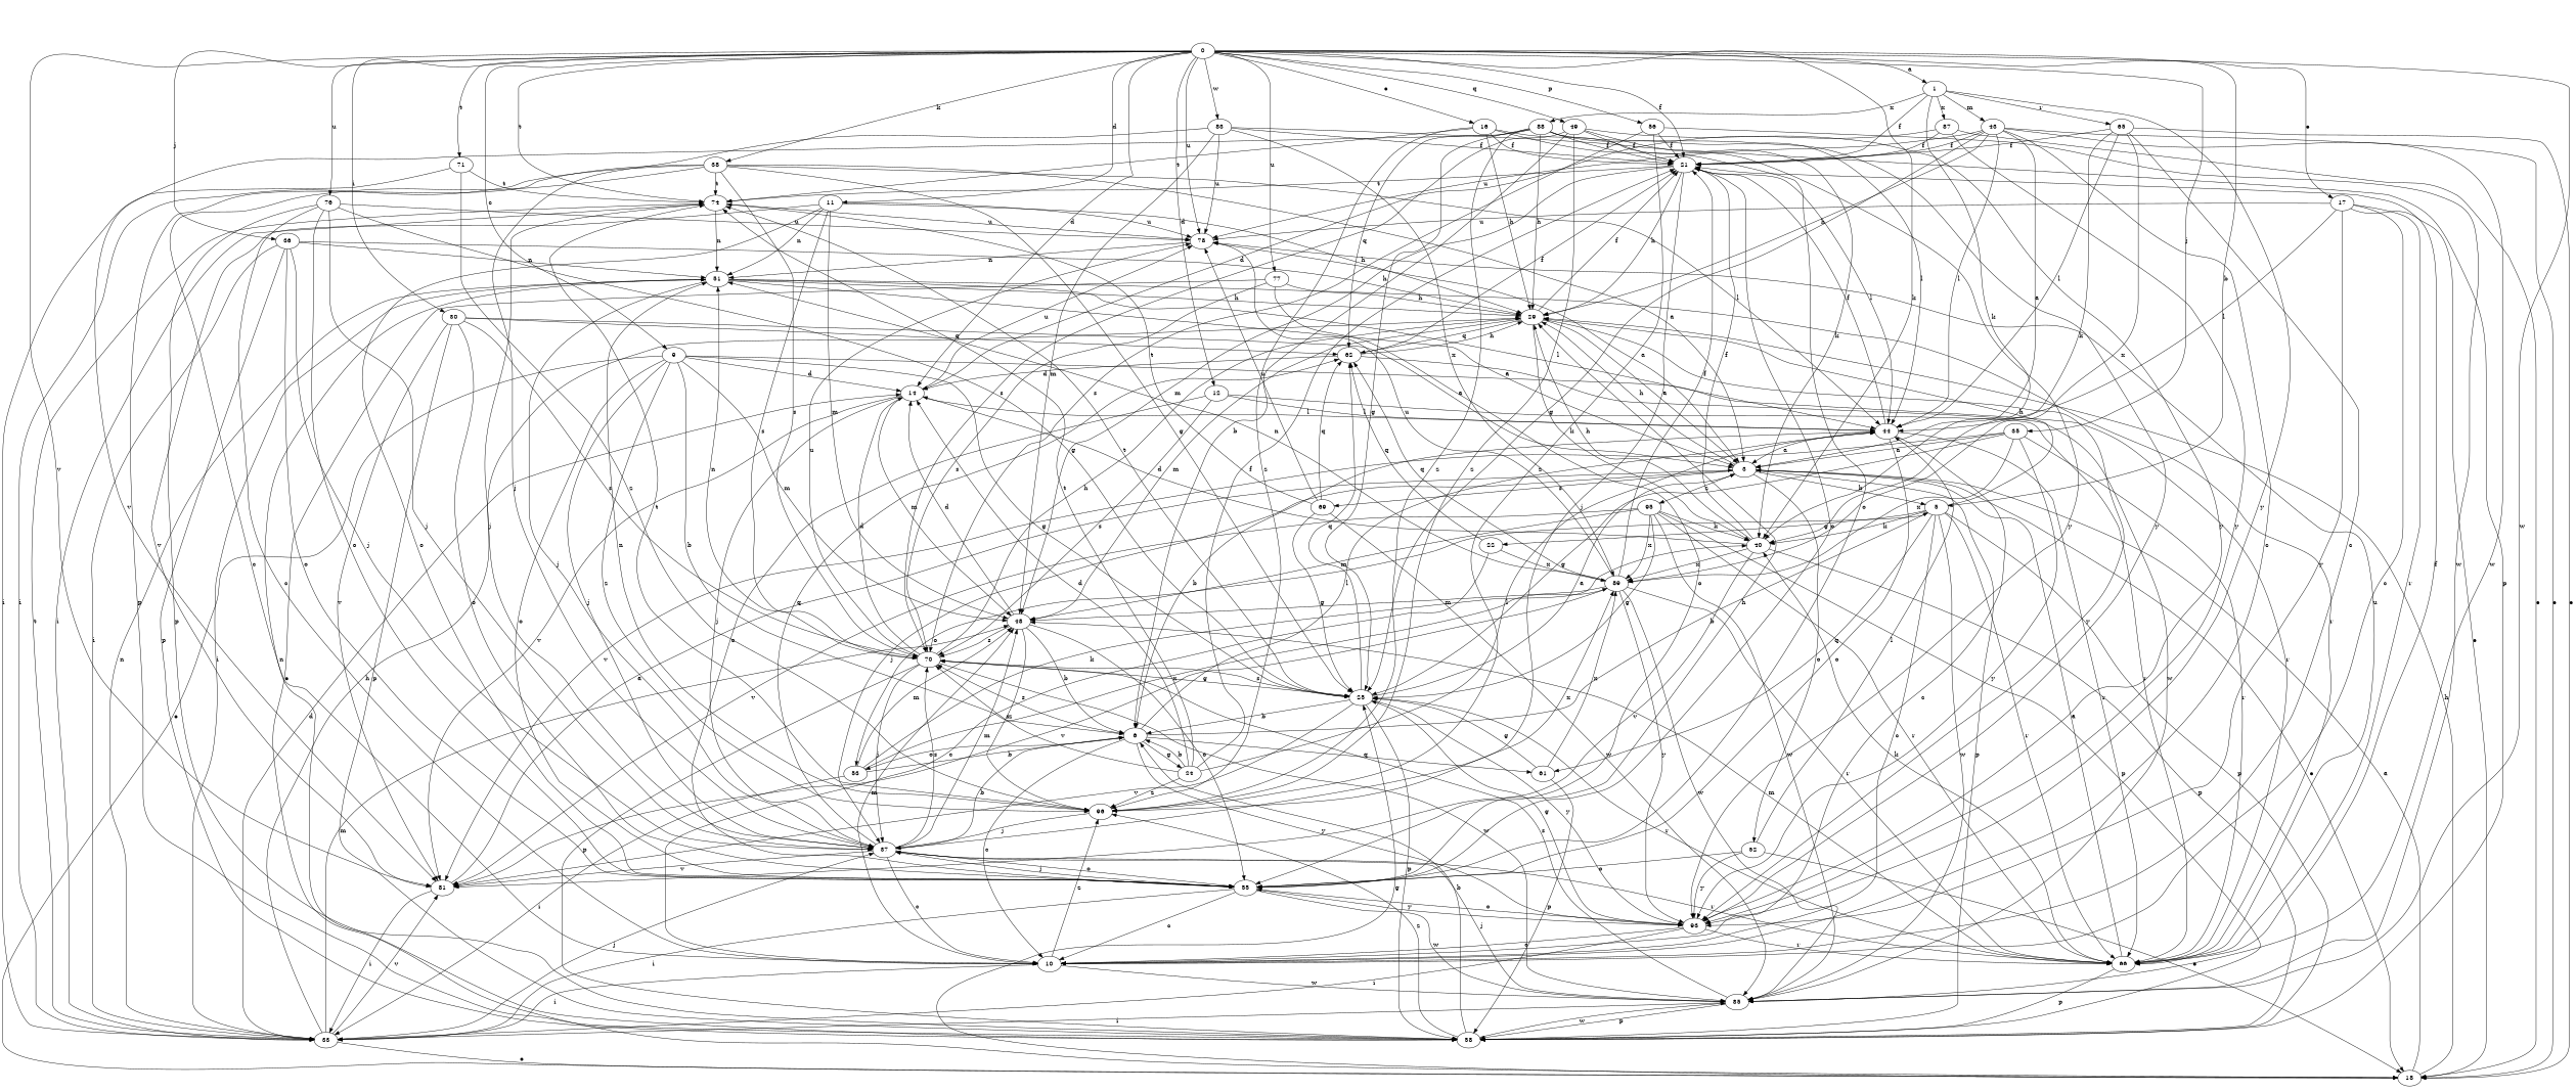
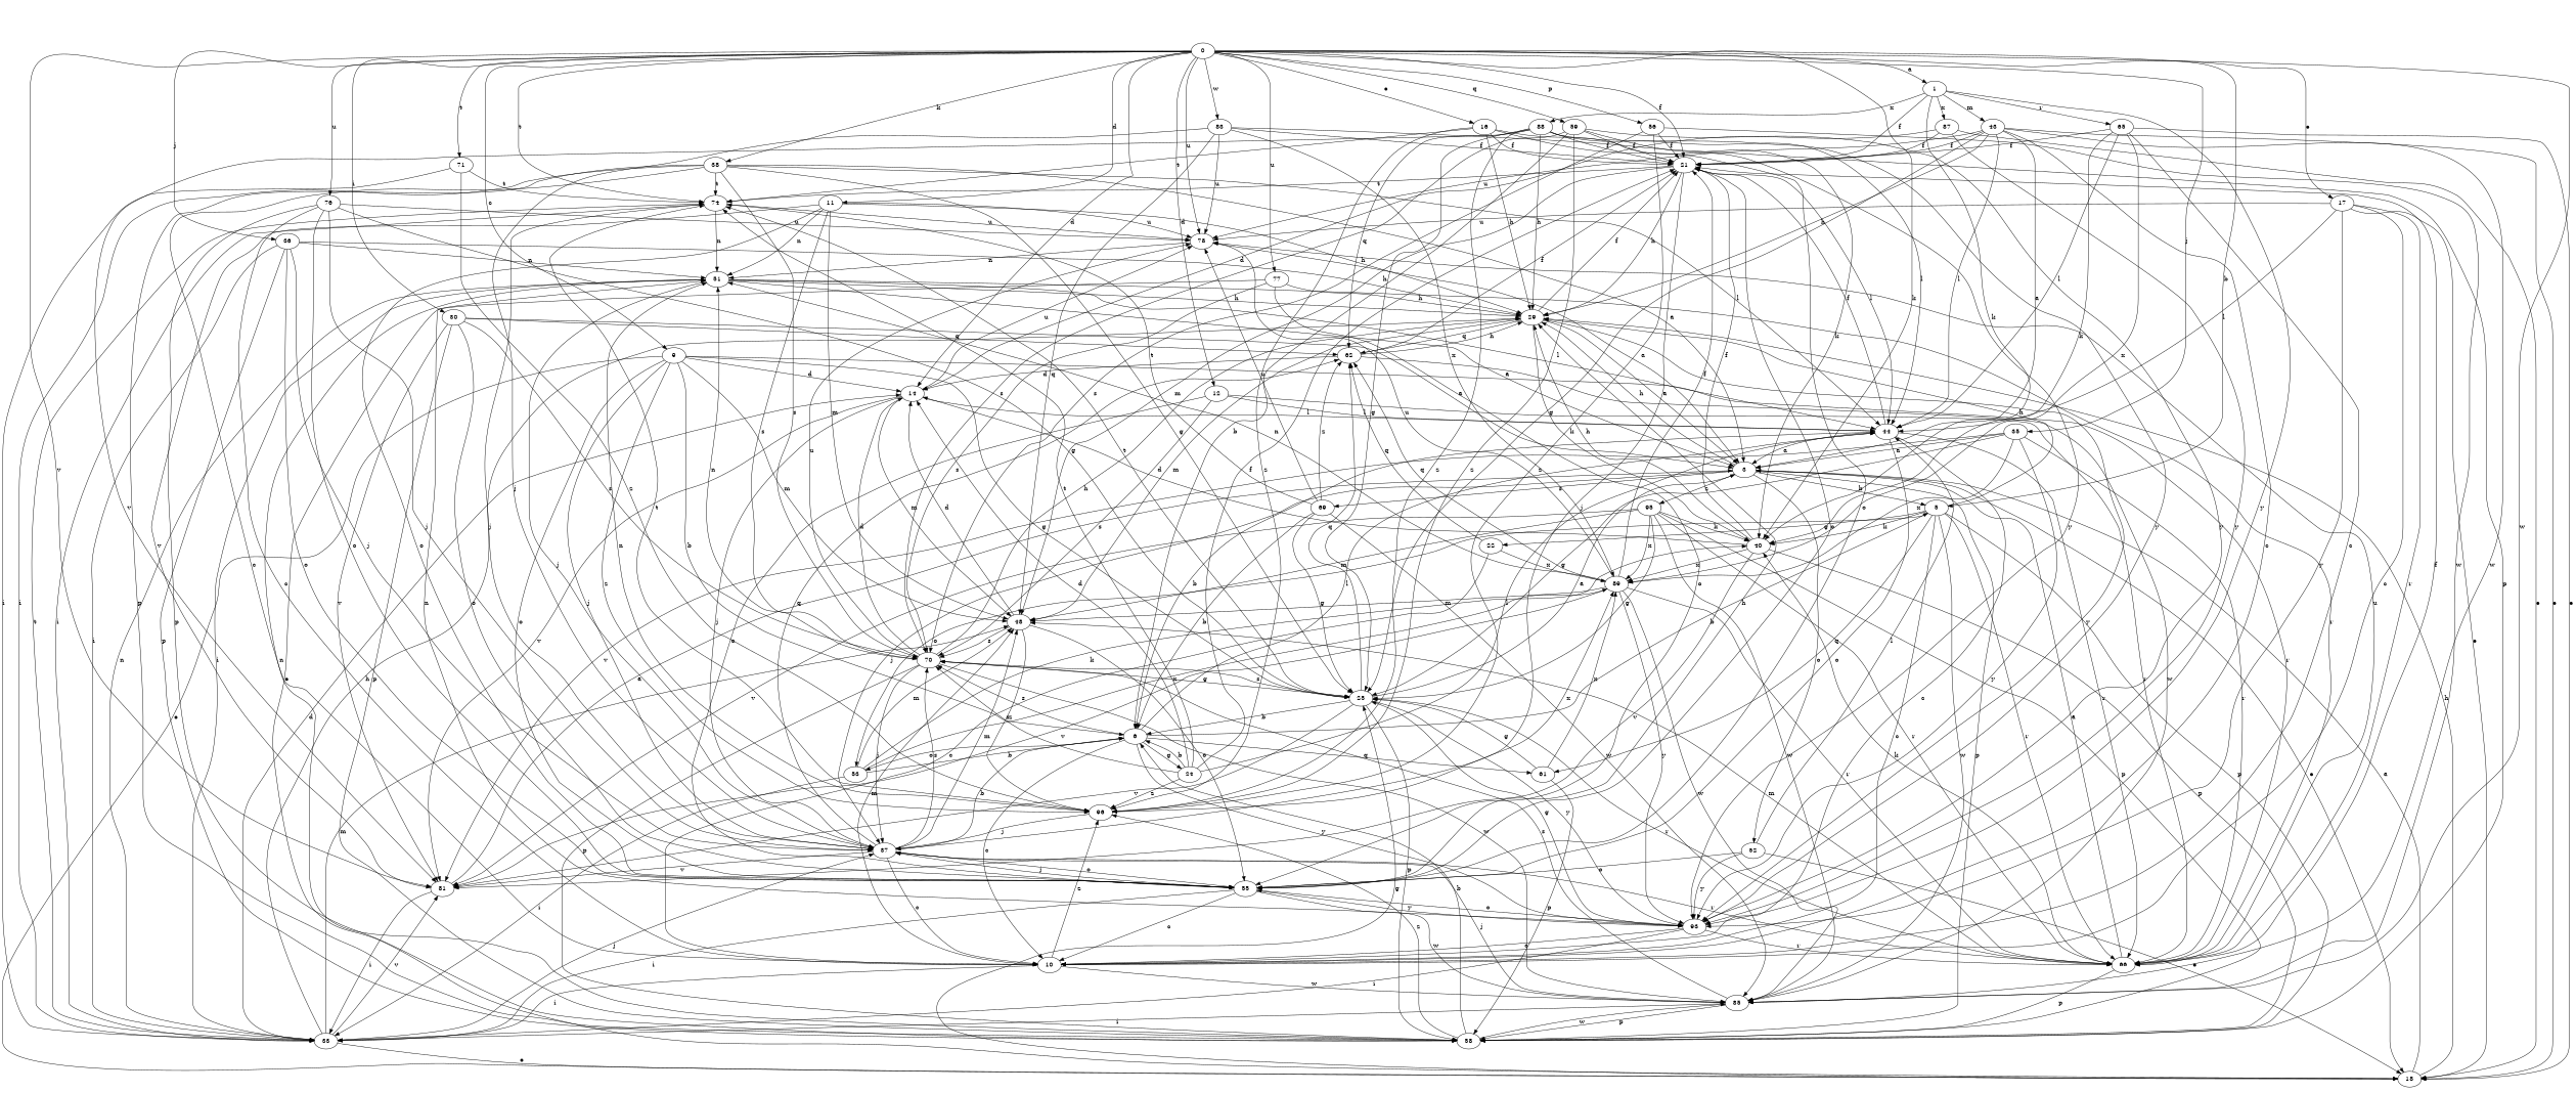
  strict digraph {
    0
    1
    5
    9
    11
    12
    14
    16
    17
    21
    30
    35
    36
    38
    40
    56
-   59 [label=49]
+   59
    71
    74
    76
    77
    78
    81
    83
    85
    n26 [label=43]
    65
    87
    88
    93
    29
    58
    10
    22
    53
    61
    66
    18
    37
    6
    25
    48
    55
    96
    70
    51
    44
    3
    62
    89
    33
    52
    69
    95
    24
    0 -> 1 [label=a]
    0 -> 5 [label=b]
    0 -> 9 [label=c]
    0 -> 11 [label=d]
    0 -> 12 [label=d]
    0 -> 14 [label=d]
    0 -> 16 [label=e]
    0 -> 17 [label=e]
    0 -> 21 [label=f]
    0 -> 30 [label=i]
    0 -> 35 [label=j]
    0 -> 36 [label=j]
    0 -> 38 [label=k]
    0 -> 40 [label=k]
    0 -> 56 [label=p]
    0 -> 59 [label=q]
    0 -> 71 [label=t]
    0 -> 74 [label=t]
    0 -> 76 [label=u]
    0 -> 77 [label=u]
    0 -> 78 [label=u]
    0 -> 81 [label=v]
    0 -> 83 [label=w]
    0 -> 85 [label=w]
    1 -> 21 [label=f]
    1 -> 40 [label=k]
    1 -> n26 [label=m]
    1 -> 65 [label=r]
    1 -> 87 [label=x]
    1 -> 88 [label=x]
    1 -> 93 [label=y]
    5 -> 40 [label=k]
    5 -> 85 [label=w]
    5 -> 29 [label=h]
    5 -> 58 [label=p]
    5 -> 10 [label=c]
    5 -> 22 [label=g]
    5 -> 53 [label=o]
    5 -> 61 [label=q]
    5 -> 66 [label=r]
    9 -> 14 [label=d]
    9 -> 66 [label=r]
    9 -> 18 [label=e]
    9 -> 37 [label=j]
    9 -> 6 [label=b]
    9 -> 25 [label=g]
    9 -> 48 [label=m]
    9 -> 55 [label=o]
    9 -> 96 [label=z]
    11 -> 78 [label=u]
    11 -> 81 [label=v]
    11 -> 29 [label=h]
    11 -> 48 [label=m]
    11 -> 55 [label=o]
    11 -> 70 [label=s]
    11 -> 51 [label=n]
    12 -> 66 [label=r]
    12 -> 55 [label=o]
    12 -> 70 [label=s]
    12 -> 44 [label=l]
    14 -> 78 [label=u]
    14 -> 81 [label=v]
    14 -> 37 [label=j]
    14 -> 48 [label=m]
    14 -> 44 [label=l]
    16 -> 21 [label=f]
    16 -> 74 [label=t]
    16 -> 93 [label=y]
    16 -> 29 [label=h]
    16 -> 55 [label=o]
    16 -> 96 [label=z]
    17 -> 78 [label=u]
    17 -> 93 [label=y]
    17 -> 10 [label=c]
    17 -> 66 [label=r]
    17 -> 18 [label=e]
    17 -> 44 [label=l]
    21 -> 74 [label=t]
    21 -> 29 [label=h]
    21 -> 37 [label=j]
    21 -> 48 [label=m]
    21 -> 55 [label=o]
    21 -> 44 [label=l]
    30 -> 81 [label=v]
    30 -> 58 [label=p]
    30 -> 55 [label=o]
    30 -> 70 [label=s]
    30 -> 3 [label=a]
    30 -> 62 [label=q]
    35 -> 81 [label=v]
    35 -> 93 [label=y]
    35 -> 66 [label=r]
    35 -> 25 [label=g]
    35 -> 3 [label=a]
    35 -> 89 [label=x]
    36 -> 29 [label=h]
    36 -> 58 [label=p]
    36 -> 37 [label=j]
    36 -> 55 [label=o]
    36 -> 51 [label=n]
    36 -> 33 [label=i]
    38 -> 74 [label=t]
    38 -> 58 [label=p]
    38 -> 10 [label=c]
    38 -> 25 [label=g]
    38 -> 70 [label=s]
    38 -> 44 [label=l]
    38 -> 3 [label=a]
    38 -> 33 [label=i]
    40 -> 14 [label=d]
    40 -> 21 [label=f]
    40 -> 81 [label=v]
    40 -> 29 [label=h]
    40 -> 58 [label=p]
    40 -> 89 [label=x]
    56 -> 21 [label=f]
    56 -> 85 [label=w]
    56 -> 96 [label=z]
    56 -> 70 [label=s]
    59 -> 21 [label=f]
    59 -> 40 [label=k]
    59 -> 93 [label=y]
    59 -> 6 [label=b]
    59 -> 96 [label=z]
    59 -> 70 [label=s]
    71 -> 74 [label=t]
    71 -> 96 [label=z]
    71 -> 33 [label=i]
    74 -> 78 [label=u]
    74 -> 37 [label=j]
    74 -> 51 [label=n]
    74 -> 33 [label=i]
    76 -> 78 [label=u]
    76 -> 58 [label=p]
    76 -> 10 [label=c]
    76 -> 37 [label=j]
    76 -> 25 [label=g]
    76 -> 55 [label=o]
    77 -> 29 [label=h]
    77 -> 18 [label=e]
    77 -> 55 [label=o]
    77 -> 70 [label=s]
    78 -> 51 [label=n]
    78 -> 3 [label=a]
    81 -> 3 [label=a]
    81 -> 33 [label=i]
    83 -> 21 [label=f]
    83 -> 78 [label=u]
    83 -> 58 [label=p]
    83 -> 37 [label=j]
-   83 -> 48 [label=m]
+   83 -> 48 [label=q]
    83 -> 89 [label=x]
    85 -> 58 [label=p]
    85 -> 37 [label=j]
    85 -> 70 [label=s]
    85 -> 33 [label=i]
    n26 -> 21 [label=f]
    n26 -> 78 [label=u]
    n26 -> 85 [label=w]
    n26 -> 29 [label=h]
    n26 -> 10 [label=c]
    n26 -> 18 [label=e]
    n26 -> 25 [label=g]
    n26 -> 44 [label=l]
    n26 -> 3 [label=a]
    65 -> 21 [label=f]
    65 -> 40 [label=k]
    65 -> 10 [label=c]
    65 -> 18 [label=e]
    65 -> 44 [label=l]
    65 -> 89 [label=x]
    87 -> 14 [label=d]
    87 -> 21 [label=f]
    87 -> 93 [label=y]
    87 -> 18 [label=e]
    88 -> 21 [label=f]
    88 -> 81 [label=v]
    88 -> 93 [label=y]
    88 -> 29 [label=h]
    88 -> 25 [label=g]
    88 -> 96 [label=z]
    88 -> 44 [label=l]
    88 -> 62 [label=q]
    93 -> 10 [label=c]
    93 -> 66 [label=r]
    93 -> 25 [label=g]
    93 -> 55 [label=o]
+   93 -> 51 [label=n]
    93 -> 33 [label=i]
    29 -> 21 [label=f]
    29 -> 40 [label=k]
    29 -> 93 [label=y]
    29 -> 48 [label=m]
    29 -> 3 [label=a]
    29 -> 62 [label=q]
    58 -> 85 [label=w]
    58 -> 6 [label=b]
    58 -> 96 [label=z]
    58 -> 51 [label=n]
    10 -> 85 [label=w]
    10 -> 48 [label=m]
    10 -> 96 [label=z]
    10 -> 33 [label=i]
    22 -> 10 [label=c]
    22 -> 62 [label=q]
    22 -> 89 [label=x]
    53 -> 40 [label=k]
    53 -> 6 [label=b]
    53 -> 48 [label=m]
    53 -> 89 [label=x]
    53 -> 33 [label=i]
    61 -> 58 [label=p]
    61 -> 25 [label=g]
    61 -> 89 [label=x]
    66 -> 21 [label=f]
    66 -> 40 [label=k]
    66 -> 78 [label=u]
    66 -> 58 [label=p]
    66 -> 48 [label=m]
    66 -> 3 [label=a]
    18 -> 29 [label=h]
    18 -> 25 [label=g]
    18 -> 3 [label=a]
    37 -> 81 [label=v]
    37 -> 10 [label=c]
    37 -> 66 [label=r]
    37 -> 6 [label=b]
    37 -> 48 [label=m]
    37 -> 55 [label=o]
    37 -> 70 [label=s]
    37 -> 62 [label=q]
    6 -> 5 [label=b]
    6 -> 93 [label=y]
    6 -> 10 [label=c]
    6 -> 53 [label=o]
    6 -> 61 [label=q]
    6 -> 70 [label=s]
    6 -> 44 [label=l]
    6 -> 24 [label=g]
    25 -> 74 [label=t]
    25 -> 81 [label=v]
    25 -> 93 [label=y]
    25 -> 58 [label=p]
    25 -> 66 [label=r]
    25 -> 6 [label=b]
    25 -> 70 [label=s]
    25 -> 3 [label=a]
    25 -> 62 [label=q]
    48 -> 14 [label=d]
-   48 -> 6 [label=b]
+   69 -> 6 [label=b]
    48 -> 55 [label=o]
    48 -> 96 [label=z]
    48 -> 70 [label=s]
    55 -> 85 [label=w]
    55 -> 93 [label=y]
    55 -> 29 [label=h]
    55 -> 10 [label=c]
    55 -> 37 [label=j]
    55 -> 33 [label=i]
    96 -> 74 [label=t]
    96 -> 37 [label=j]
    96 -> 51 [label=n]
    96 -> 89 [label=x]
    70 -> 14 [label=d]
    70 -> 78 [label=u]
    70 -> 85 [label=w]
    70 -> 29 [label=h]
    70 -> 58 [label=p]
    70 -> 37 [label=j]
    70 -> 25 [label=g]
    70 -> 51 [label=n]
    51 -> 29 [label=h]
    51 -> 66 [label=r]
    51 -> 37 [label=j]
    51 -> 44 [label=l]
    51 -> 3 [label=a]
    51 -> 33 [label=i]
    44 -> 21 [label=f]
    44 -> 10 [label=c]
    44 -> 66 [label=r]
    44 -> 6 [label=b]
    44 -> 55 [label=o]
    44 -> 3 [label=a]
    3 -> 5 [label=b]
    3 -> 29 [label=h]
    3 -> 58 [label=p]
    3 -> 18 [label=e]
    3 -> 37 [label=j]
    3 -> 52 [label=o]
    3 -> 69 [label=s]
    3 -> 95 [label=z]
    62 -> 14 [label=d]
    62 -> 21 [label=f]
    62 -> 85 [label=w]
    62 -> 29 [label=h]
    89 -> 21 [label=f]
    89 -> 78 [label=u]
    89 -> 81 [label=v]
    89 -> 85 [label=w]
    89 -> 93 [label=y]
    89 -> 66 [label=r]
    89 -> 48 [label=m]
    89 -> 51 [label=n]
    89 -> 62 [label=q]
    33 -> 14 [label=d]
    33 -> 74 [label=t]
    33 -> 81 [label=v]
    33 -> 29 [label=h]
    33 -> 18 [label=e]
    33 -> 37 [label=j]
    33 -> 48 [label=m]
    33 -> 51 [label=n]
    52 -> 93 [label=y]
    52 -> 18 [label=e]
    52 -> 55 [label=o]
    52 -> 44 [label=l]
    69 -> 74 [label=t]
    69 -> 78 [label=u]
    69 -> 85 [label=w]
    69 -> 25 [label=g]
-   69 -> 62 [label=q]
+   69 -> 62 [label=z]
    95 -> 40 [label=k]
    95 -> 81 [label=v]
    95 -> 85 [label=w]
    95 -> 58 [label=p]
    95 -> 66 [label=r]
    95 -> 25 [label=g]
    95 -> 48 [label=m]
    95 -> 89 [label=x]
    24 -> 14 [label=d]
    24 -> 21 [label=f]
    24 -> 74 [label=t]
    24 -> 6 [label=b]
    24 -> 96 [label=z]
    24 -> 70 [label=s]
    24 -> 44 [label=l]
  }
